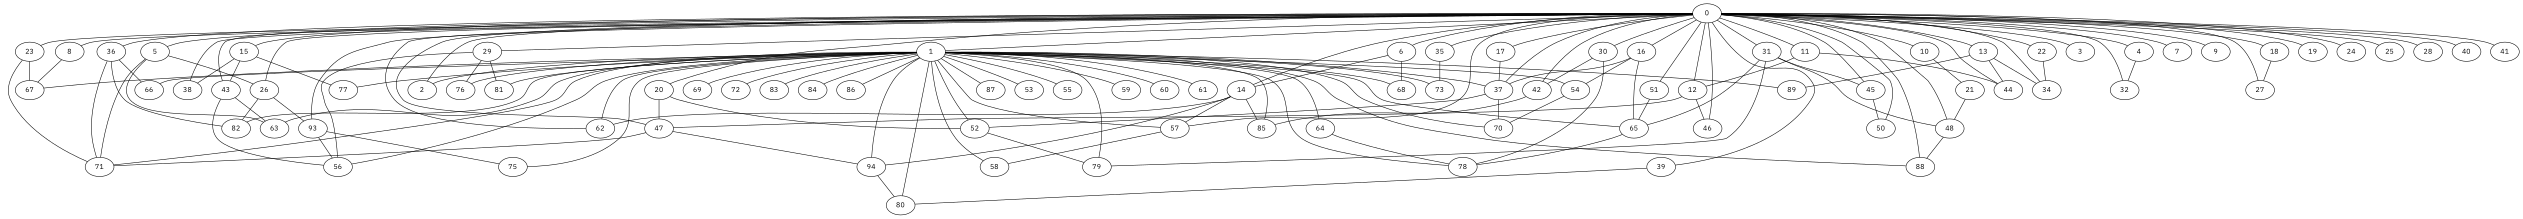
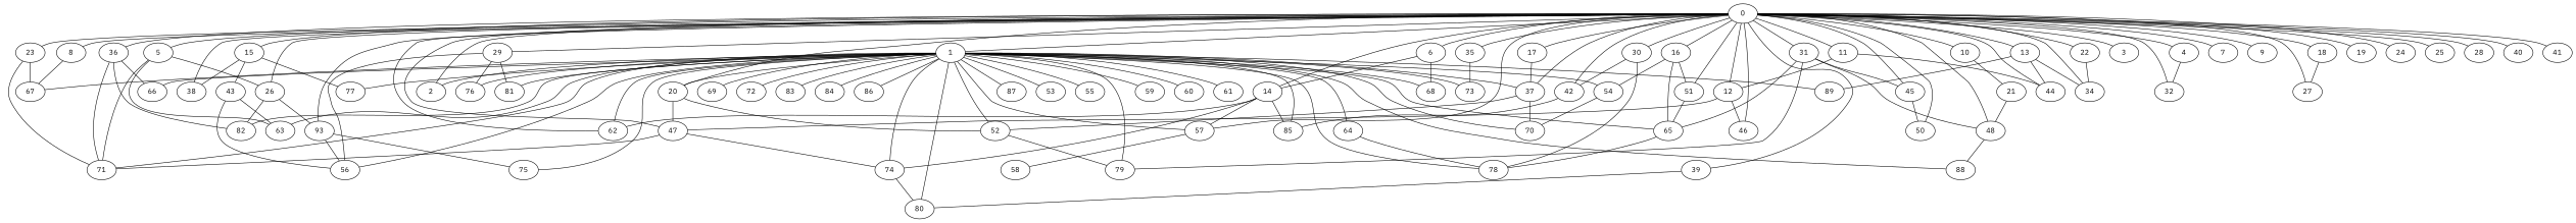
  graph {
    fontname="IBM Plex Sans"
    node [fontname="IBM Plex Sans"]
    edge [fontname="IBM Plex Sans"]
    0
    1
    2
    3
    4
    5
    6
    7
    8
    9
    10
    11
    12
    13
    14
    15
    16
    17
    18
    19
    20
    22
    23
    24
    25
    26
    27
    28
    29
    30
    31
    32
    n33 [label=93]
    34
    35
    36
    37
    38
    39
    40
    41
    42
    43
    44
    45
    46
    47
    48
    50
    51
    57
    62
    88
    52
    53
    54
    55
    56
    58
    59
    60
    61
    63
    64
    65
    66
    67
    68
    69
    70
    71
    72
    73
-   74 [label=94]
+   74
    75
    76
    77
    78
    79
    80
    81
    82
    83
    84
    85
    86
    87
    89
    21
    0 -- 1
    0 -- 2
    0 -- 3
    0 -- 4
    0 -- 5
    0 -- 6
    0 -- 7
    0 -- 8
    0 -- 9
    0 -- 10
    0 -- 11
    0 -- 12
    0 -- 13
    0 -- 14
    0 -- 15
    0 -- 16
    0 -- 17
    0 -- 18
    0 -- 19
    0 -- 20
    0 -- 22
    0 -- 23
    0 -- 24
    0 -- 25
    0 -- 26
    0 -- 27
    0 -- 28
    0 -- 29
    0 -- 30
    0 -- 31
    0 -- 32
    0 -- n33
    0 -- 34
    0 -- 35
    0 -- 36
    0 -- 37
    0 -- 38
    0 -- 39
    0 -- 40
    0 -- 41
    0 -- 42
-   0 -- 43
    0 -- 44
    0 -- 45
    0 -- 46
    0 -- 47
    0 -- 48
    0 -- 50
    0 -- 51
    0 -- 57
    0 -- 62
-   0 -- 88
    1 -- 2
    1 -- 37
    1 -- 57
    1 -- 62
    1 -- 88
    1 -- 52
    1 -- 53
    1 -- 54
    1 -- 55
    1 -- 56
-   1 -- 58
+   1 -- 20
    1 -- 59
    1 -- 60
    1 -- 61
    1 -- 63
    1 -- 64
    1 -- 65
    1 -- 66
    1 -- 67
    1 -- 68
    1 -- 69
    1 -- 70
    1 -- 71
    1 -- 72
    1 -- 73
    1 -- 74
    1 -- 75
    1 -- 76
    1 -- 77
    1 -- 78
    1 -- 79
    1 -- 80
    1 -- 81
    1 -- 82
    1 -- 83
    1 -- 84
    1 -- 85
    1 -- 86
    1 -- 87
    1 -- 89
    4 -- 32
    5 -- 26
    5 -- 63
    5 -- 71
    6 -- 14
    6 -- 68
    8 -- 67
    10 -- 21
    11 -- 12
    11 -- 44
    12 -- 46
    12 -- 47
    13 -- 34
    13 -- 44
    13 -- 89
    14 -- 57
    14 -- 62
    14 -- 74
    14 -- 85
    15 -- 38
    15 -- 43
    15 -- 77
-   16 -- 37
+   16 -- 51
    16 -- 54
    16 -- 65
    17 -- 37
    18 -- 27
    20 -- 47
    20 -- 52
    22 -- 34
    23 -- 67
    23 -- 71
    26 -- n33
    26 -- 82
    29 -- 56
    29 -- 76
    29 -- 81
    30 -- 42
    30 -- 78
    31 -- 45
    31 -- 48
    31 -- 65
    31 -- 79
    n33 -- 56
    n33 -- 75
    35 -- 73
    36 -- 66
    36 -- 71
    36 -- 82
    37 -- 52
    37 -- 70
    39 -- 80
    42 -- 85
    43 -- 56
    43 -- 63
    45 -- 50
    47 -- 71
    47 -- 74
    48 -- 88
    51 -- 65
    57 -- 58
    52 -- 79
    54 -- 70
    64 -- 78
    65 -- 78
    74 -- 80
    21 -- 48
  }
